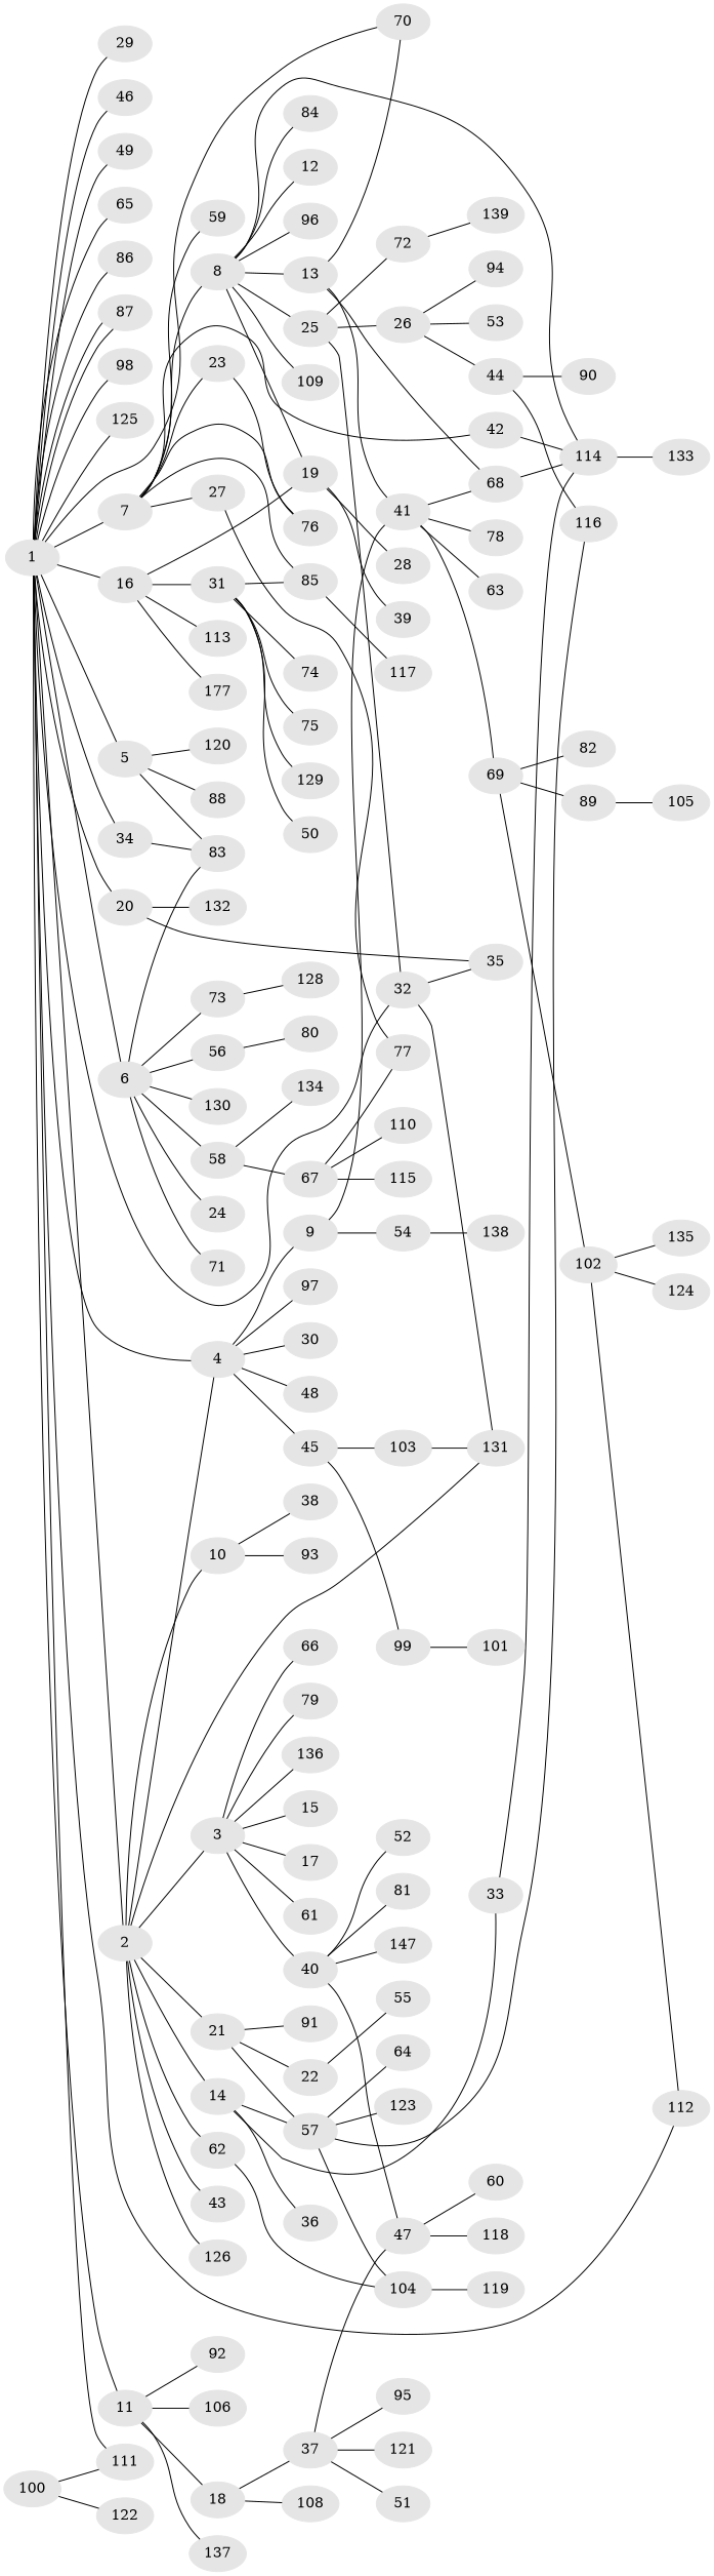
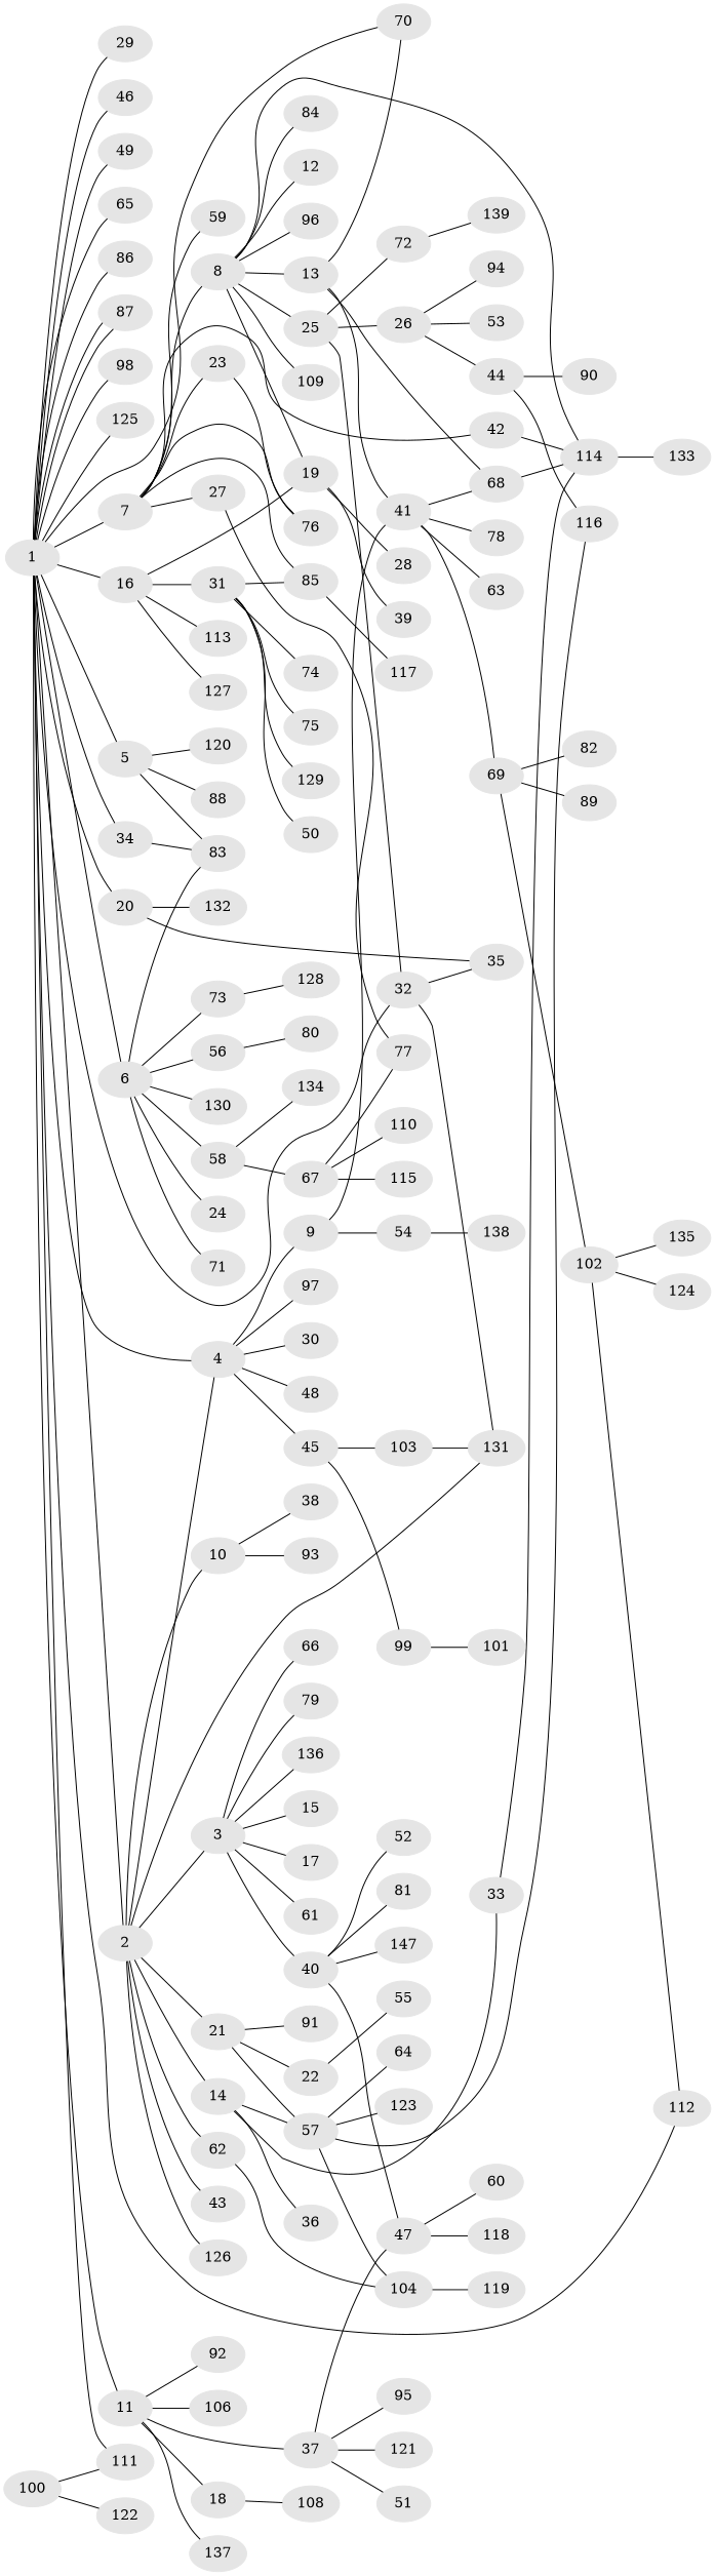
  graph {
    rankdir=LR
    node [color=gray90 style=filled]
    1
    2
    4
    5
    6
    7
    11
    16
    20
    29
    32
    34
    46
    49
    65
    70
    86
    87
    98
    112
    125
    111
    3
    10
    14
    21
    43
    62
    126
    131
    9
    30
    45
    48
    97
    83
    88
    120
    24
    56
    58
    71
    73
    130
    8
    23
    27
    42
    59
    76
    85
    18
    37
    92
    106
    137
    19
    31
    113
-   127 [label=177]
+   127
    35
    132
    100
    122
    15
    17
    40
    61
    66
    79
    136
    38
    93
    33
    36
    57
    22
    91
    104
    47
    52
    81
    n83 [label=147]
    41
    54
    99
    103
    80
    67
    134
    128
    12
    13
    25
    84
    96
    109
    114
    77
    117
    68
    28
    39
    26
    72
    133
    63
    69
    78
    138
    108
    51
    95
    121
    116
    64
    123
    50
    74
    75
    129
    55
    44
    53
    94
    139
    90
    60
    118
    82
    89
    102
    101
    119
    110
    115
-   105
    124
    135
    1 -- 2
    1 -- 4
    1 -- 5
    1 -- 6
    1 -- 7
    1 -- 11
    1 -- 16
    1 -- 20
    1 -- 29
    1 -- 32
    1 -- 34
    1 -- 46
    1 -- 49
    1 -- 65
    1 -- 70
    1 -- 86
    1 -- 87
    1 -- 87
    1 -- 98
    1 -- 112
    1 -- 125
    1 -- 111
    2 -- 4
    2 -- 3
    2 -- 10
    2 -- 14
    2 -- 21
    2 -- 43
    2 -- 62
    2 -- 126
    2 -- 131
    4 -- 9
    4 -- 30
    4 -- 45
    4 -- 48
    4 -- 97
    5 -- 83
    5 -- 88
    5 -- 120
    6 -- 83
    6 -- 24
    6 -- 56
    6 -- 58
    6 -- 71
    6 -- 73
    6 -- 130
    7 -- 8
    7 -- 23
    7 -- 27
    7 -- 42
    7 -- 59
    7 -- 76
    7 -- 85
    11 -- 18
-   18 -- 37
+   11 -- 37
    11 -- 92
    11 -- 106
    11 -- 137
    16 -- 19
    16 -- 31
    16 -- 113
    16 -- 127
    20 -- 35
    20 -- 132
    32 -- 131
    32 -- 35
    34 -- 83
    3 -- 15
    3 -- 17
    3 -- 40
    3 -- 61
    3 -- 66
    3 -- 79
    3 -- 136
    10 -- 38
    10 -- 93
    14 -- 33
    14 -- 36
    14 -- 57
    21 -- 57
    21 -- 22
    21 -- 91
    62 -- 104
    9 -- 41
    9 -- 54
    45 -- 99
    45 -- 103
    56 -- 80
    58 -- 67
    58 -- 134
    73 -- 128
    8 -- 19
    8 -- 12
    8 -- 13
    8 -- 25
    8 -- 84
    8 -- 96
    8 -- 109
    8 -- 114
    23 -- 76
    27 -- 77
    42 -- 114
    85 -- 117
    18 -- 108
    37 -- 47
    37 -- 51
    37 -- 95
    37 -- 121
    19 -- 28
    19 -- 39
    31 -- 85
    31 -- 50
    31 -- 74
    31 -- 75
    31 -- 129
    100 -- 111
    100 -- 122
    40 -- 47
    40 -- 52
    40 -- 81
    40 -- n83
    33 -- 114
    57 -- 104
    57 -- 116
    57 -- 64
    57 -- 123
    22 -- 55
    104 -- 119
    47 -- 60
    47 -- 118
    41 -- 68
    41 -- 63
    41 -- 69
    41 -- 78
    54 -- 138
    99 -- 101
    103 -- 131
    67 -- 77
    67 -- 110
    67 -- 115
    13 -- 70
    13 -- 41
    13 -- 68
    25 -- 32
    25 -- 26
    25 -- 72
    114 -- 133
    68 -- 114
    26 -- 44
    26 -- 53
    26 -- 94
    72 -- 139
    69 -- 82
    69 -- 89
    69 -- 102
    44 -- 116
    44 -- 90
-   89 -- 105
    102 -- 112
    102 -- 124
    102 -- 135
  }
